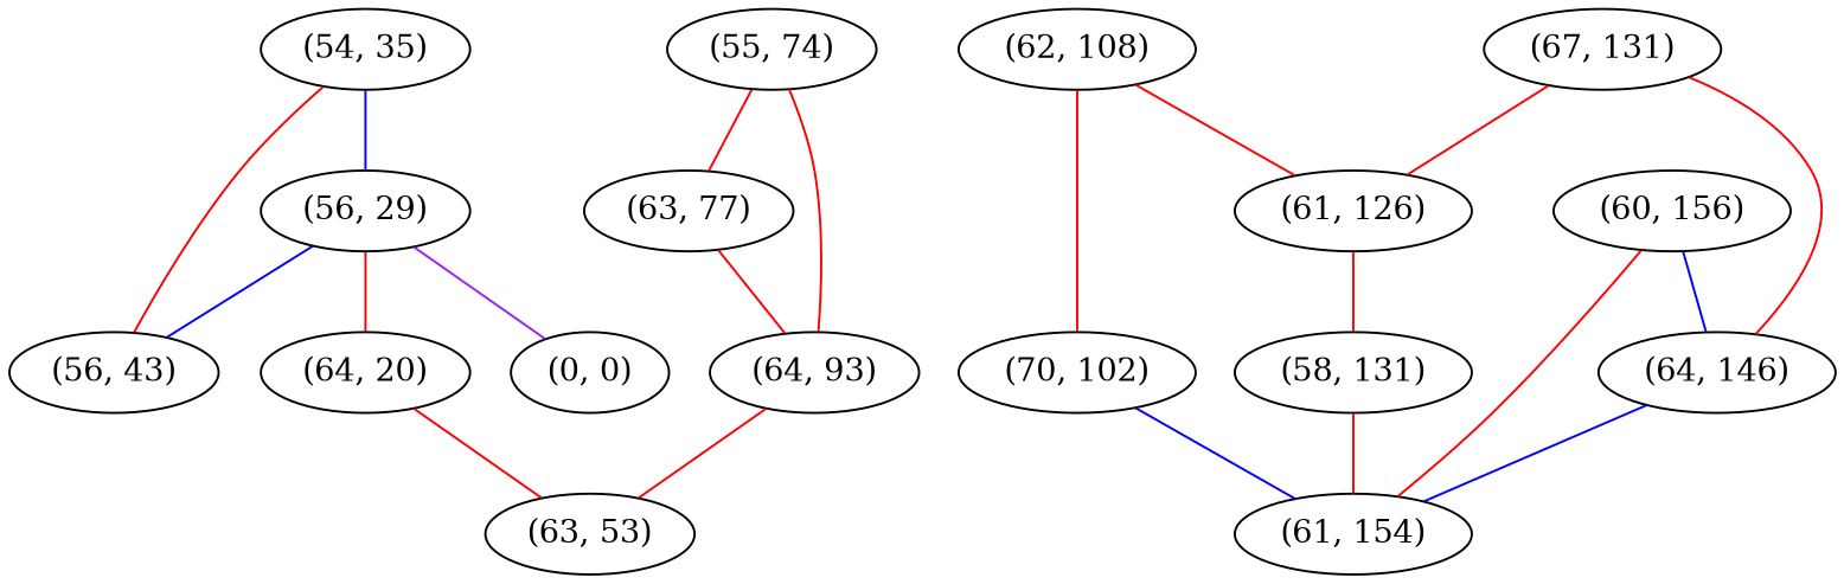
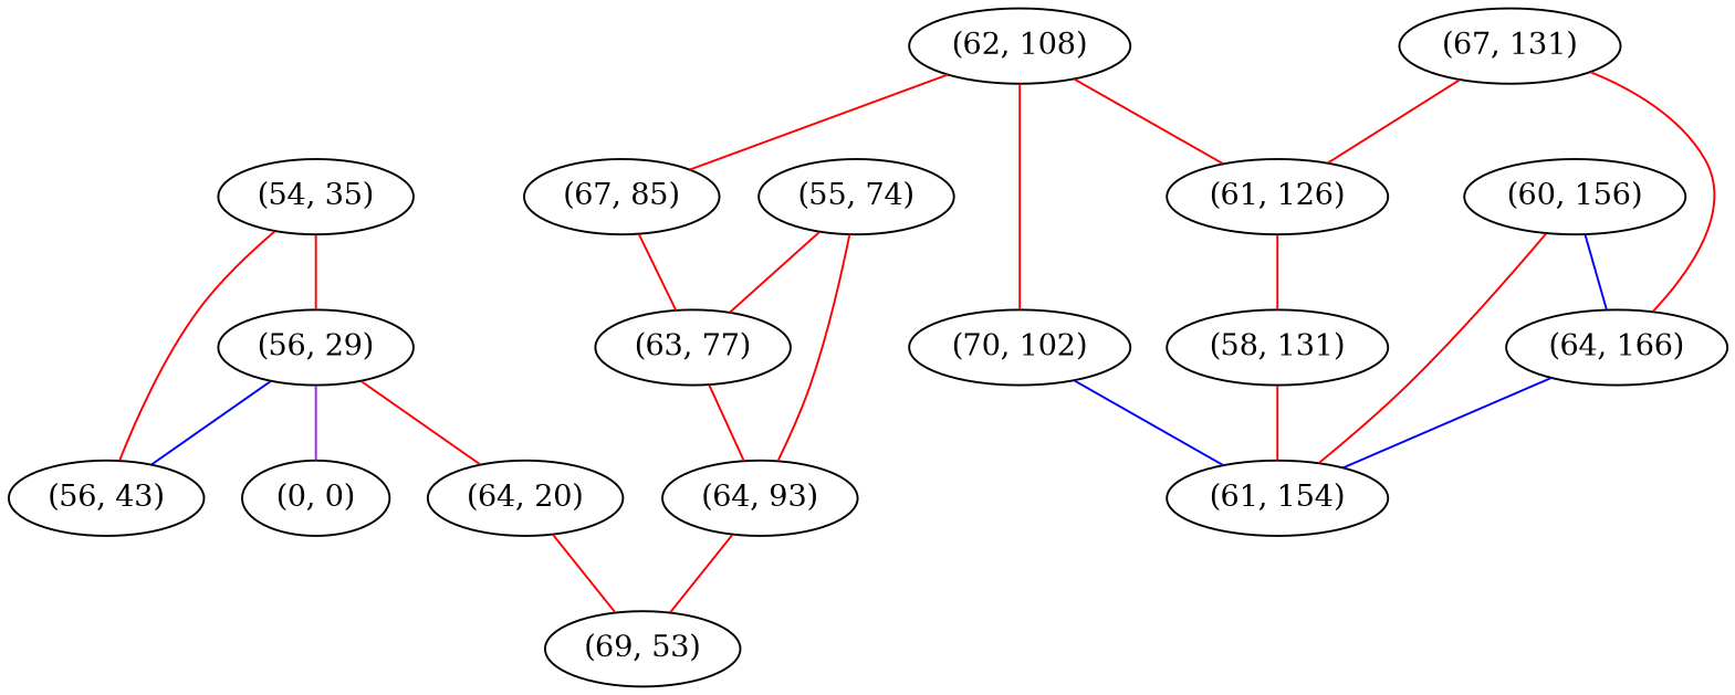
  graph {
    fontname="DejaVu Serif"
    node [fontname="DejaVu Serif"]
    edge [color=red fontname="DejaVu Serif" weight=1]
    "(54, 35)"
    "(56, 29)"
    "(56, 43)"
    "(64, 20)"
    "(0, 0)"
    "(62, 108)"
    "(61, 126)"
    "(70, 102)"
+   "(67, 85)"
    "(58, 131)"
    "(61, 154)"
    "(63, 77)"
    "(60, 156)"
-   "(64, 146)"
-   "(63, 53)"
+   "(64, 146)" [label="(64, 166)"]
+   "(63, 53)" [label="(69, 53)"]
    "(67, 131)"
    "(55, 74)"
    n18 [label="(64, 93)"]
-   "(54, 35)" -- "(56, 29)" [color=blue weight=3]
+   "(54, 35)" -- "(56, 29)" [weight=3]
    "(54, 35)" -- "(56, 43)"
    "(56, 29)" -- "(56, 43)" [color=blue weight=3]
    "(56, 29)" -- "(64, 20)"
    "(56, 29)" -- "(0, 0)" [color=purple weight=4]
    "(64, 20)" -- "(63, 53)"
    "(62, 108)" -- "(61, 126)"
    "(62, 108)" -- "(70, 102)"
+   "(62, 108)" -- "(67, 85)"
    "(61, 126)" -- "(58, 131)"
    "(70, 102)" -- "(61, 154)" [color=blue weight=3]
+   "(67, 85)" -- "(63, 77)"
    "(58, 131)" -- "(61, 154)" [weight=3]
    "(63, 77)" -- n18
    "(60, 156)" -- "(61, 154)"
    "(60, 156)" -- "(64, 146)" [color=blue weight=3]
    "(64, 146)" -- "(61, 154)" [color=blue weight=3]
    "(67, 131)" -- "(61, 126)"
    "(67, 131)" -- "(64, 146)"
    "(55, 74)" -- "(63, 77)"
    "(55, 74)" -- n18
    n18 -- "(63, 53)"
  }
